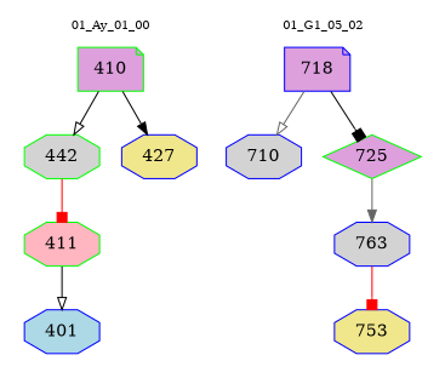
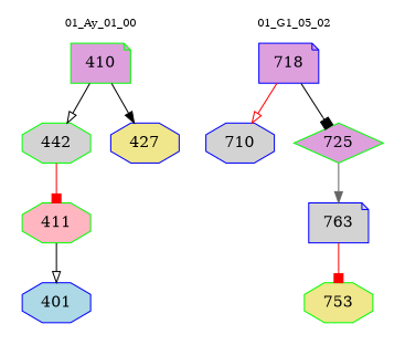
  digraph {
    node [color=blue fillcolor=plum shape=octagon style=filled]
    edge [arrowhead=onormal color=black]
    n1 [color=green label=410 shape=note]
    n2 [color=green fillcolor=lightgrey label=442]
    n3 [fillcolor=khaki label=427]
    n4 [color=green fillcolor=lightpink label=411]
    n5 [fillcolor=lightblue label=401]
    n6 [label=718 shape=note]
    n7 [fillcolor=lightgrey label=710]
    n8 [color=green label=725 shape=diamond]
-   n9 [fillcolor=lightgrey label=763]
-   n10 [fillcolor=khaki label=753]
+   n9 [fillcolor=lightgrey label=763 shape=note]
+   n10 [color=green fillcolor=khaki label=753]
    subgraph cluster_1 {
      color=white
      fontsize=10
      label="01_Ay_01_00"
      n1
      n2
      n3
      n4
      n5
    }
    subgraph cluster_2 {
      color=white
      fontsize=10
      label="01_G1_05_02"
      n6
      n7
      n8
      n9
      n10
    }
    n1 -> n2
    n1 -> n3 [arrowhead=normal]
    n2 -> n4 [arrowhead=box color=red]
    n4 -> n5
-   n6 -> n7 [color=gray40]
+   n6 -> n7 [color=red]
    n6 -> n8 [arrowhead=box]
    n8 -> n9 [arrowhead=normal color=gray40]
    n9 -> n10 [arrowhead=box color=red]
  }
